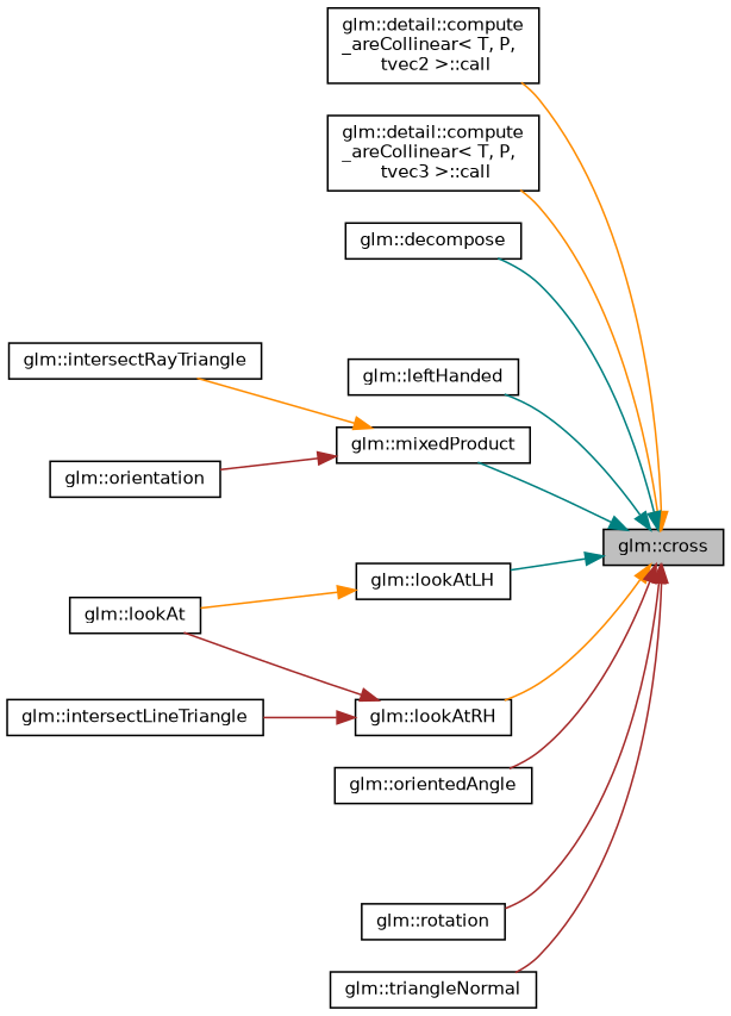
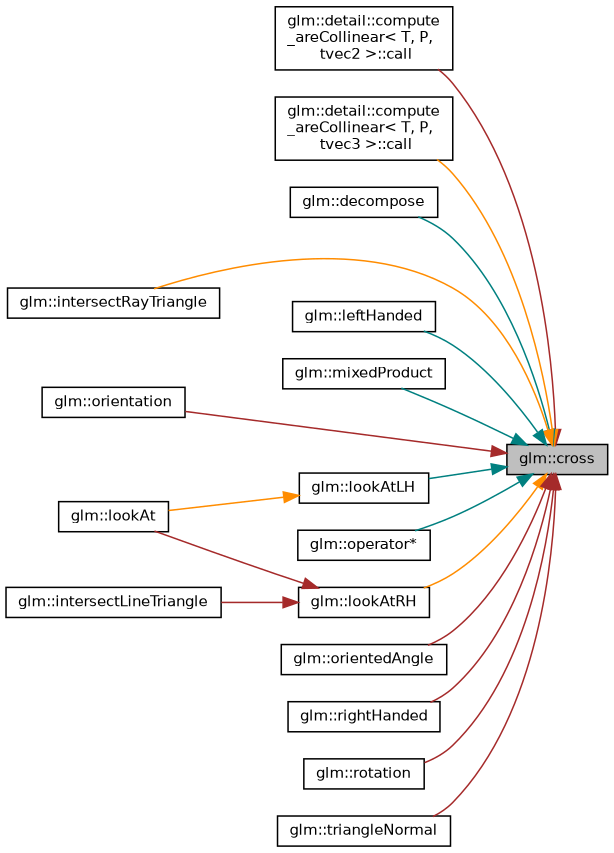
  digraph {
    rankdir=RL
    node [color=black fillcolor=white fontname=Helvetica fontsize=10 shape=record style=filled]
    edge [color=brown dir=back fontname=Helvetica fontsize=10 labelfontname=Helvetica labelfontsize=10 style=solid]
    n1 [fillcolor=grey75 fontcolor=black height=0.2 label="glm::cross" width=0.4]
    n2 [height=0.2 label="glm::detail::compute\l_areCollinear\< T, P,\l tvec2 \>::call" width=0.4]
    n3 [height=0.2 label="glm::detail::compute\l_areCollinear\< T, P,\l tvec3 \>::call" width=0.4]
    n4 [height=0.2 label="glm::decompose" width=0.4]
    n5 [height=0.2 label="glm::intersectRayTriangle" width=0.4]
    n6 [height=0.2 label="glm::leftHanded" width=0.4]
    n7 [height=0.2 label="glm::lookAtLH" width=0.4]
    n8 [height=0.2 label="glm::lookAtRH" width=0.4]
    n9 [height=0.2 label="glm::mixedProduct" width=0.4]
+   n10 [height=0.2 label="glm::operator*" width=0.4]
    n11 [height=0.2 label="glm::orientation" width=0.4]
    n12 [height=0.2 label="glm::orientedAngle" width=0.4]
+   n13 [height=0.2 label="glm::rightHanded" width=0.4]
    n14 [height=0.2 label="glm::rotation" width=0.4]
    n15 [height=0.2 label="glm::triangleNormal" width=0.4]
    n16 [height=0.2 label="glm::intersectLineTriangle" width=0.4]
    n17 [height=0.2 label="glm::lookAt" width=0.4]
-   n1 -> n2 [color=darkorange]
+   n1 -> n2
    n1 -> n3 [color=darkorange]
    n1 -> n4 [color=teal]
-   n9 -> n5 [color=darkorange]
+   n1 -> n5 [color=darkorange]
    n1 -> n6 [color=teal]
    n1 -> n7 [color=teal]
    n1 -> n8 [color=darkorange]
    n1 -> n9 [color=teal]
-   n9 -> n11
+   n1 -> n10 [color=teal]
+   n1 -> n11
    n1 -> n12
+   n1 -> n13
    n1 -> n14
    n1 -> n15
    n7 -> n17 [color=darkorange]
    n8 -> n16
    n8 -> n17
  }
